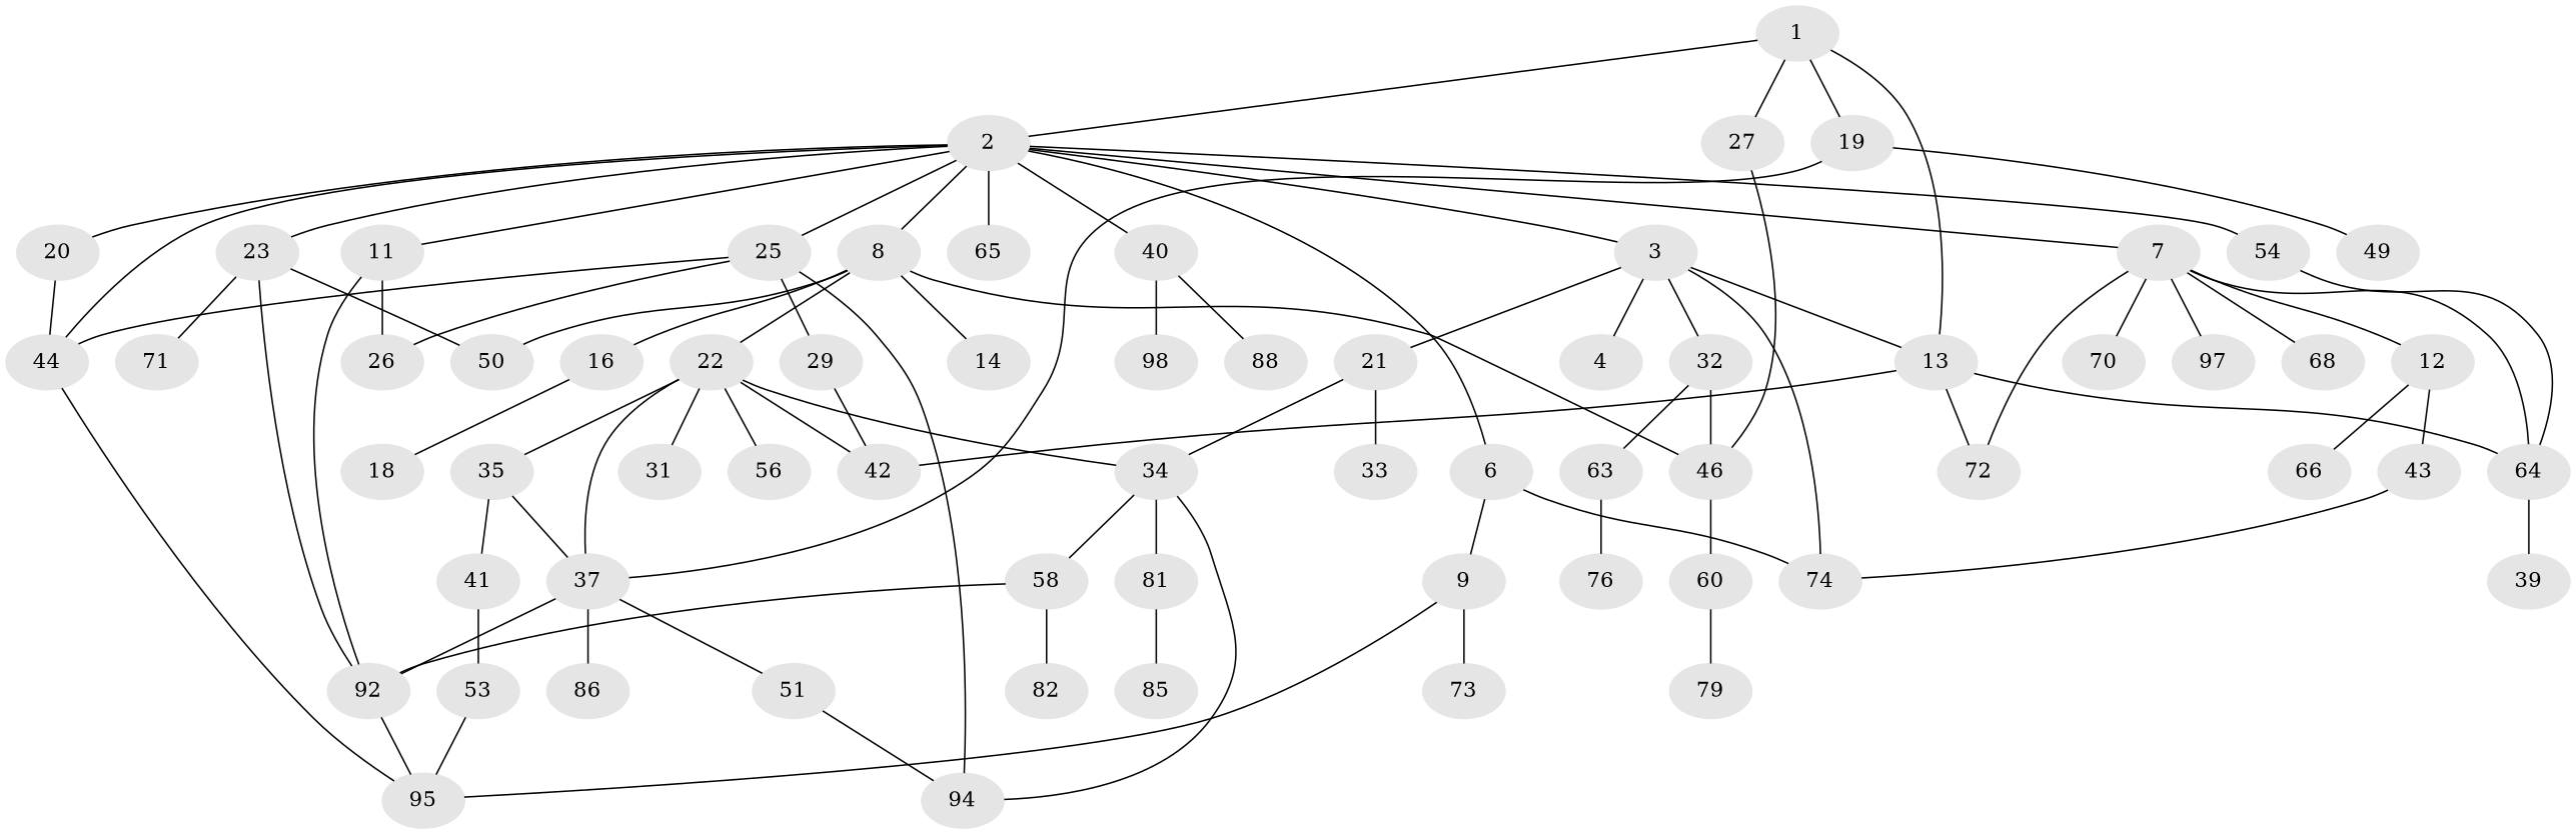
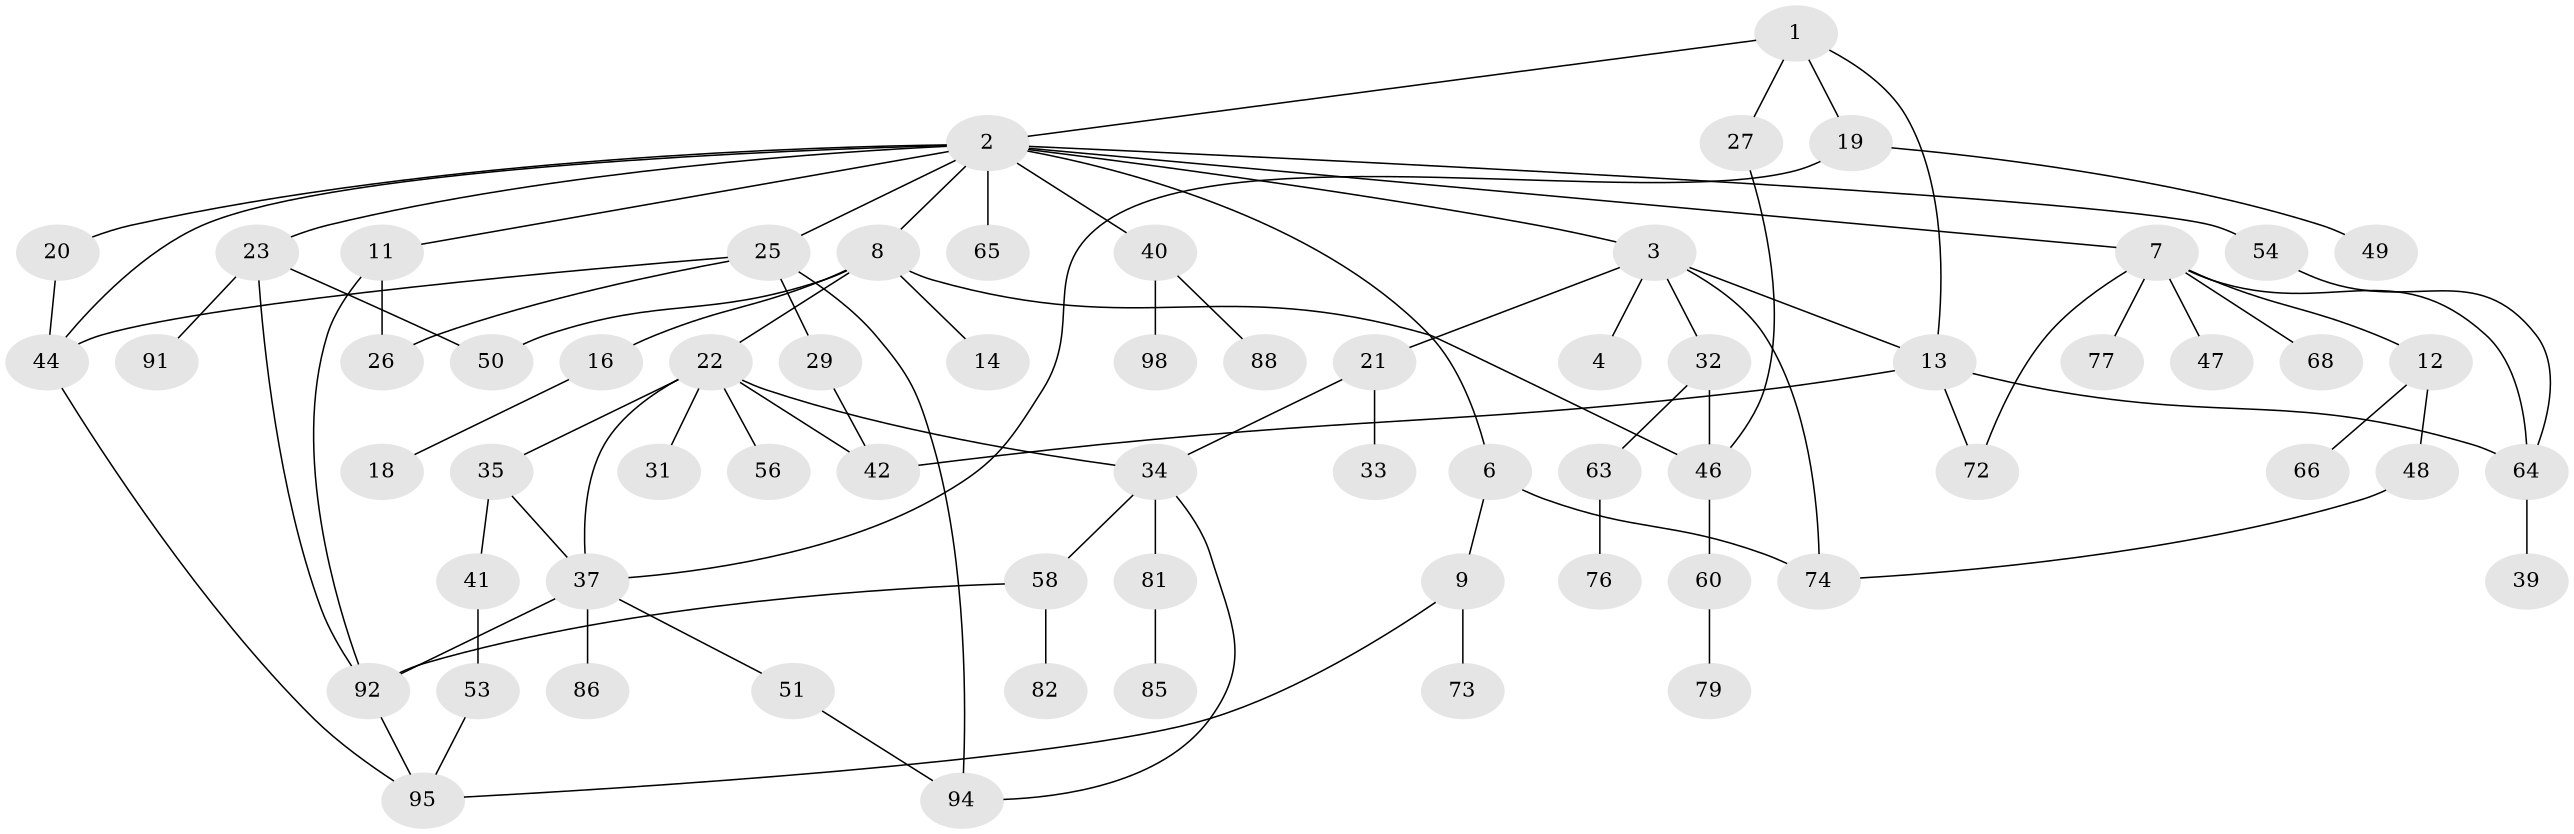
  graph {
    node [color=gray90 style=filled]
    1 [super="+10"]
    2 [super="+5"]
    13 [super="+59"]
    19
    27
    3 [super="+15"]
    6 [super="+48"]
    7 [super="+45"]
    8 [super="+83"]
    11 [super="+24"]
    20
    23 [super="+38"]
    25 [super="+30"]
    40 [super="+61"]
    44 [super="+96"]
    54
    65 [super="+90"]
    64 [super="+84"]
    72
    42 [super="+62"]
    37 [super="+47"]
    49 [super="+89"]
    46 [super="+57"]
    4
    21 [super="+67"]
    32 [super="+75"]
    74 [super="+87"]
    9
    12 [super="+52"]
    68
-   70
-   97
+   70 [label=77]
+   97 [label=47]
    14 [super="+77"]
    16 [super="+17"]
    22 [super="+28"]
    50
    26
    92 [super="+93"]
-   71
+   71 [label=91]
    29 [super="+91"]
    94
    88
    98
    95 [super="+100"]
    33 [super="+78"]
    34 [super="+69"]
    63
    73
-   43
+   43 [label=48]
    66
    n51 [label=39]
    18
    31 [super="+36"]
    35 [super="+39"]
    56
    60 [super="+80"]
    51
    86
    58
    81
    41
    76
    82
    85
    53
    79
    1 -- 2
    1 -- 13
    1 -- 19
    1 -- 27
    2 -- 3
    2 -- 6
    2 -- 7
    2 -- 8
    2 -- 11
    2 -- 20
    2 -- 23
    2 -- 25
    2 -- 40
    2 -- 44
    2 -- 54
    2 -- 65
    13 -- 64
    13 -- 72
    13 -- 42
    19 -- 37
    19 -- 49
    27 -- 46
    3 -- 13
    3 -- 4
    3 -- 21
    3 -- 32
    3 -- 74
    6 -- 74
    6 -- 9
    7 -- 64
    7 -- 72
    7 -- 12
    7 -- 68
    7 -- 70
    7 -- 97
    8 -- 46
    8 -- 14
    8 -- 16
    8 -- 22
    8 -- 50
    11 -- 26
    11 -- 92
    20 -- 44
    23 -- 50
    23 -- 92
    23 -- 71
    25 -- 44
    25 -- 26
    25 -- 29
    25 -- 94
    40 -- 88
    40 -- 98
    44 -- 95
    54 -- 64
    64 -- n51
    37 -- 92
    37 -- 51
    37 -- 86
    46 -- 60
    21 -- 33
    21 -- 34
    32 -- 46
    32 -- 63
    9 -- 95
    9 -- 73
    12 -- 43
    12 -- 66
    16 -- 18
    22 -- 42
    22 -- 37
    22 -- 34
    22 -- 31
    22 -- 35
    22 -- 56
    92 -- 95
    29 -- 42
    34 -- 94
    34 -- 58
    34 -- 81
    63 -- 76
    43 -- 74
    35 -- 37
    35 -- 41
    60 -- 79
    51 -- 94
    58 -- 92
    58 -- 82
    81 -- 85
    41 -- 53
    53 -- 95
  }
